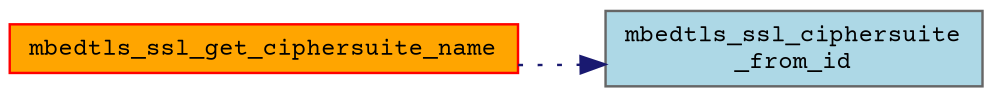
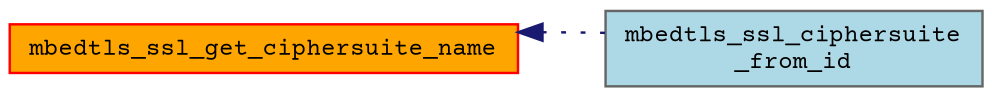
  digraph {
    rankdir=LR
    fontname="Courier Prime"
    node [fontname="Courier Prime" fontsize=10 shape=record style=filled]
    n1 [color=red fillcolor=orange fontcolor=black height=0.2 label=mbedtls_ssl_get_ciphersuite_name width=0.4]
    n2 [color=gray40 fillcolor=lightblue height=0.2 label="mbedtls_ssl_ciphersuite\l_from_id" width=0.4]
-   n1 -> n2 [color=midnightblue fontname="Courier Prime" fontsize=10 labelfontname=Helvetica labelfontsize=10 style=dotted arrowhead=normal]
+   n2 -> n1 [color=midnightblue fontname="Courier Prime" fontsize=10 labelfontname=Helvetica labelfontsize=10 style=dotted arrowhead=normal]
  }
